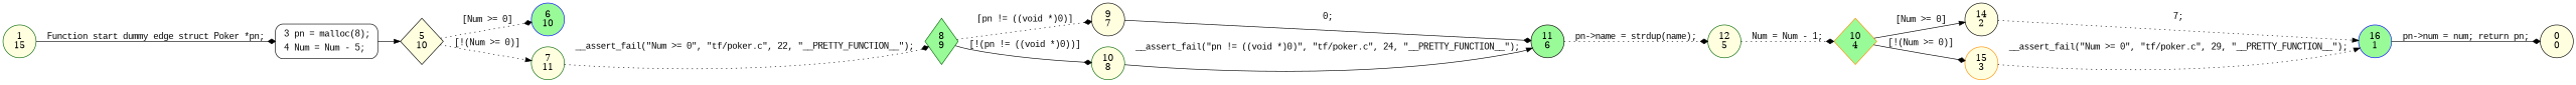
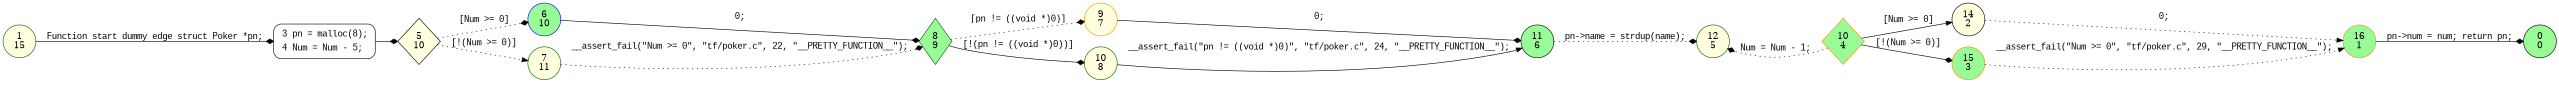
  digraph {
    rankdir=LR
    node [color=darkgreen fillcolor=lightyellow shape=circle style=filled]
    edge [arrowhead=diamond fontname="Courier New" style=solid]
    n1 [label="1\n15"]
    n2 [fillcolor=white fontname="Courier New" label=<<table border="0" cellborder="0" cellpadding="3" bgcolor="white"><tr><td align="right">3</td><td align="left">pn = malloc(8);</td></tr><tr><td align="right">4</td><td align="left">Num = Num - 5;</td></tr></table>> penwidth=1 shape=Mrecord style="filled,bold" color=""]
    n3 [color=black label="5\n10" shape=diamond]
    n4 [color=blue fillcolor=palegreen label="6\n10"]
    n5 [label="7\n11"]
    n6 [fillcolor=palegreen label="8\n9" shape=diamond]
-   n7 [color=black label="9\n7"]
+   n7 [color=darkorange label="9\n7"]
    n8 [label="10\n8"]
    n9 [color=black fillcolor=palegreen label="11\n6"]
    n10 [label="12\n5"]
    n11 [color=darkorange fillcolor=palegreen label="10\n4" shape=diamond]
    n12 [color=black label="14\n2"]
-   n13 [color=darkorange label="15\n3"]
-   n14 [color=blue fillcolor=palegreen label="16\n1"]
-   n15 [color=black label="0\n0"]
+   n13 [color=darkorange fillcolor=palegreen label="15\n3"]
+   n14 [color=darkorange fillcolor=palegreen label="16\n1"]
+   n15 [color=black fillcolor=palegreen label="0\n0"]
    n1 -> n2 [label="Function start dummy edge struct Poker *pn;"]
-   n2 -> n3 [arrowhead=normal fontname=""]
+   n2 -> n3 [fontname=""]
    n3 -> n4 [label="[Num >= 0]" style=dotted]
    n3 -> n5 [arrowhead=normal label="[!(Num >= 0)]" style=dotted]
+   n4 -> n6 [label="0;"]
    n5 -> n6 [label="__assert_fail(\"Num >= 0\", \"tf/poker.c\", 22, \"__PRETTY_FUNCTION__\");" style=dotted]
    n6 -> n7 [label="[pn != ((void *)0)]" style=dotted]
    n6 -> n8 [label="[!(pn != ((void *)0))]"]
    n7 -> n9 [label="0;"]
    n8 -> n9 [arrowhead=normal label="__assert_fail(\"pn != ((void *)0)\", \"tf/poker.c\", 24, \"__PRETTY_FUNCTION__\");"]
    n9 -> n10 [label="pn->name = strdup(name);" style=dotted]
-   n10 -> n11 [label="Num = Num - 1;" style=dotted]
+   n11 -> n10 [label="Num = Num - 1;" style=dotted]
    n11 -> n12 [arrowhead=normal label="[Num >= 0]"]
    n11 -> n13 [label="[!(Num >= 0)]"]
-   n12 -> n14 [arrowhead=normal label="7;" style=dotted]
+   n12 -> n14 [arrowhead=normal label="0;" style=dotted]
    n13 -> n14 [arrowhead=normal label="__assert_fail(\"Num >= 0\", \"tf/poker.c\", 29, \"__PRETTY_FUNCTION__\");" style=dotted]
    n14 -> n15 [label="pn->num = num; return pn;"]
  }
